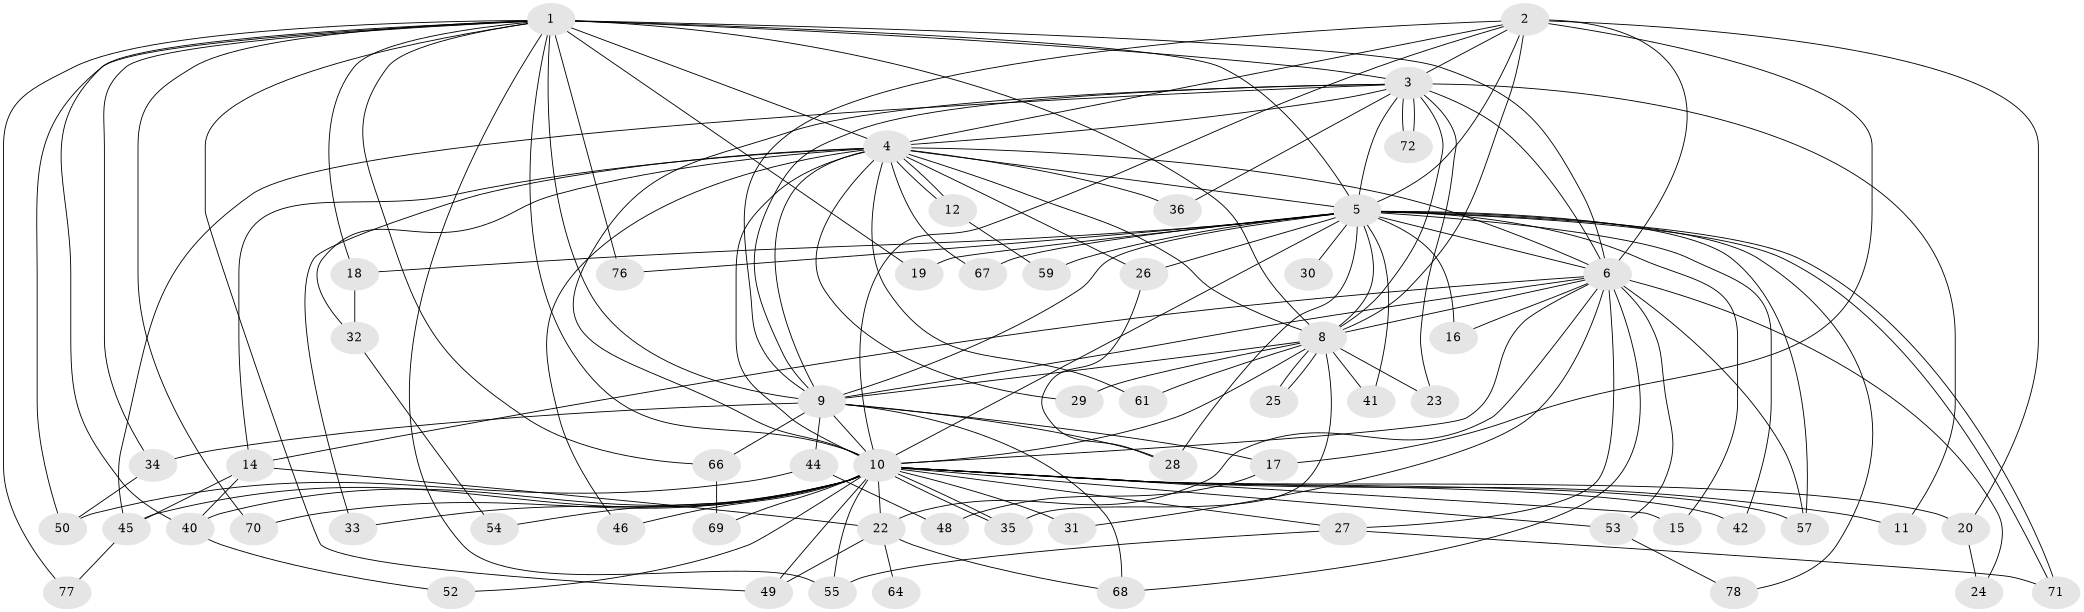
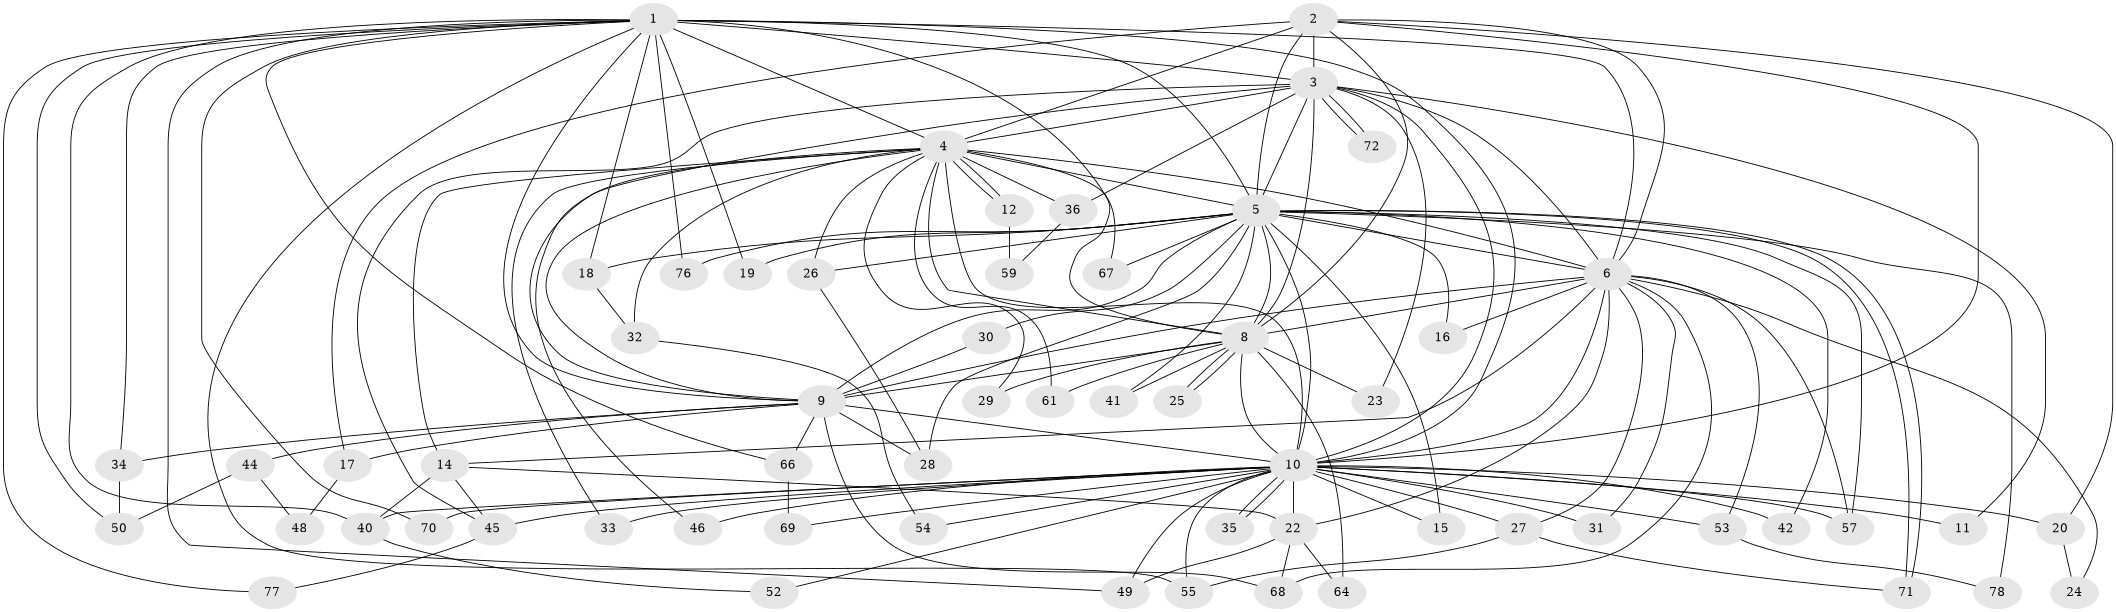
  graph {
    node [color=gray90 style=filled]
    1 [super="+62"]
    3 [super="+39"]
    4 [super="+38"]
    5 [super="+7"]
    6 [super="+13"]
    8 [super="+74"]
    9 [super="+37"]
    10 [super="+47"]
    18
    19
    34
    40 [super="+58"]
    49 [super="+60"]
    50
    55 [super="+65"]
    66
    70
    76
    77
    2 [super="+21"]
    17
    20
    11
    23
    36
    45 [super="+51"]
    72
    12
    14
    26
    29
    32
    33
    46
    61
    67
    59
    15
    16
    28 [super="+43"]
    30
    41
    42
    57 [super="+79"]
    71
    78
    22 [super="+56"]
    24
    27 [super="+73"]
    31
    53
    68 [super="+75"]
    25
    64
    44 [super="+63"]
    35
    52
    54
    69
    48
    1 -- 3 [weight=2]
    1 -- 4 [weight=2]
    1 -- 5 [weight=2]
    1 -- 6
    1 -- 8 [weight=2]
    1 -- 9
    1 -- 10
    1 -- 18
    1 -- 19
    1 -- 34
    1 -- 40
    1 -- 49
    1 -- 50
    1 -- 55
    1 -- 66
    1 -- 70
    1 -- 76
    1 -- 77
    3 -- 4
    3 -- 5 [weight=2]
    3 -- 6
    3 -- 8 [weight=2]
    3 -- 9
    3 -- 10
    3 -- 11
    3 -- 23
    3 -- 36
    3 -- 45
    3 -- 72
    3 -- 72
    4 -- 5 [weight=2]
    4 -- 6
    4 -- 8
    4 -- 9
    4 -- 10 [weight=2]
    4 -- 36
    4 -- 12
    4 -- 12
    4 -- 14
    4 -- 26
    4 -- 29
    4 -- 32
    4 -- 33
    4 -- 46
    4 -- 61
    4 -- 67
    5 -- 6 [weight=2]
    5 -- 8 [weight=2]
    5 -- 9 [weight=3]
    5 -- 10 [weight=2]
    5 -- 18
    5 -- 19
    5 -- 76
    5 -- 26
    5 -- 67
-   5 -- 59
+   36 -- 59
    5 -- 15
    5 -- 16
    5 -- 28 [weight=2]
    5 -- 30
    5 -- 41
    5 -- 42
    5 -- 57
    5 -- 71
    5 -- 71
    5 -- 78
    6 -- 8 [weight=2]
    6 -- 9
    6 -- 10
    6 -- 14
    6 -- 16
    6 -- 57
    6 -- 22
    6 -- 24
    6 -- 27
    6 -- 31
    6 -- 53
    6 -- 68
    8 -- 9
    8 -- 10
    8 -- 23
    8 -- 29
    8 -- 61
    8 -- 41
    8 -- 25
    8 -- 25
-   8 -- 35
+   8 -- 64
    9 -- 10
    9 -- 34
    9 -- 66
    9 -- 17
    9 -- 28
    9 -- 68
    9 -- 44
    10 -- 40
    10 -- 49
    10 -- 55
    10 -- 70
    10 -- 20
    10 -- 11
    10 -- 45
    10 -- 33
    10 -- 46
    10 -- 15
    10 -- 42
    10 -- 57
    10 -- 22
    10 -- 27
    10 -- 31
    10 -- 53
    10 -- 35
    10 -- 35
    10 -- 52
    10 -- 54
    10 -- 69
    18 -- 32
    34 -- 50
    40 -- 52
    66 -- 69
    2 -- 3
    2 -- 4
    2 -- 5 [weight=2]
    2 -- 6
    2 -- 8
-   2 -- 9
+   30 -- 9
    2 -- 10
    2 -- 17
    2 -- 20
    17 -- 48
    20 -- 24
    45 -- 77
    12 -- 59
    14 -- 40
    14 -- 45
    14 -- 22
    26 -- 28
    32 -- 54
    22 -- 49
    22 -- 68
    22 -- 64
    27 -- 55
    27 -- 71
    53 -- 78
    44 -- 50
    44 -- 48
  }
